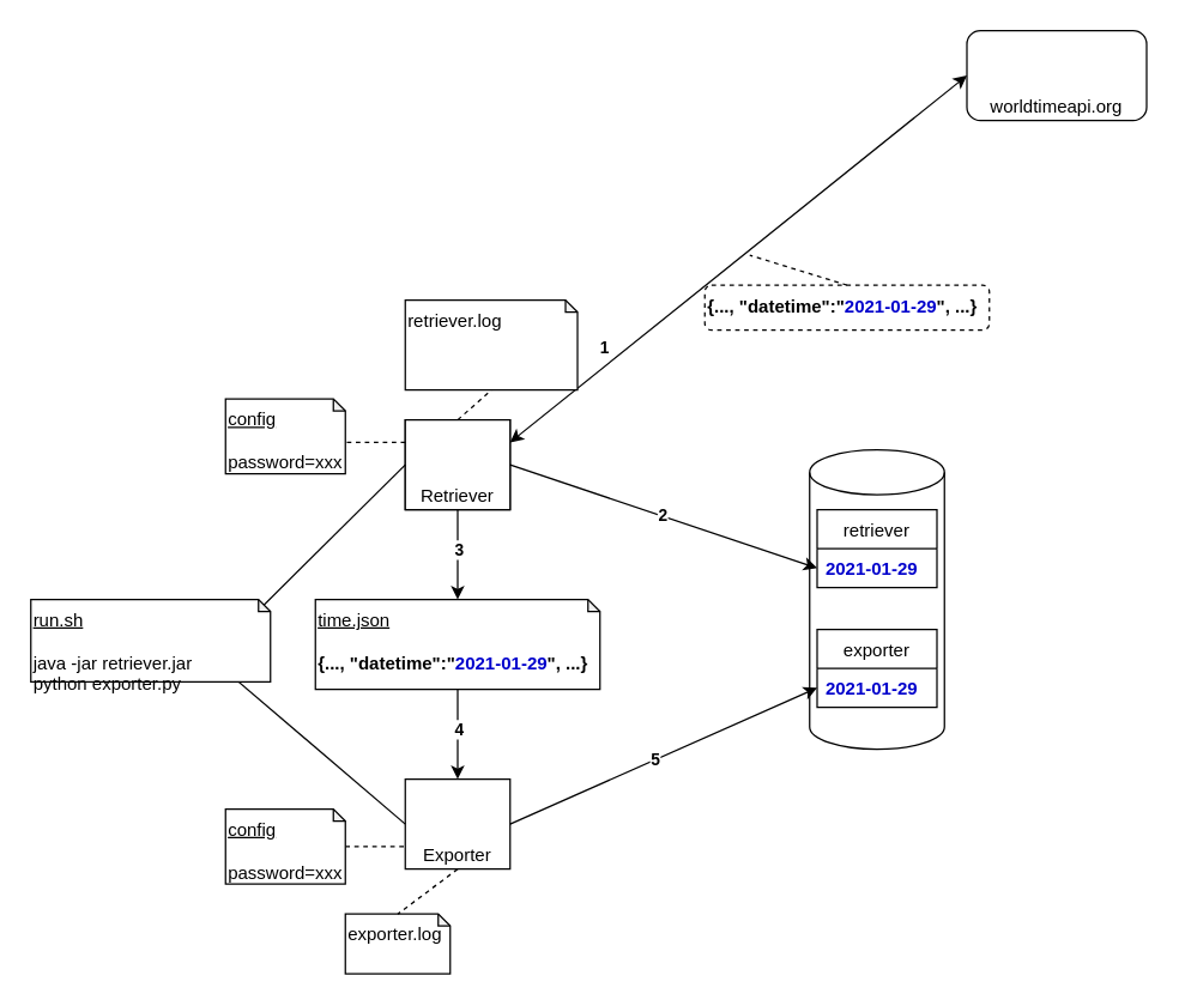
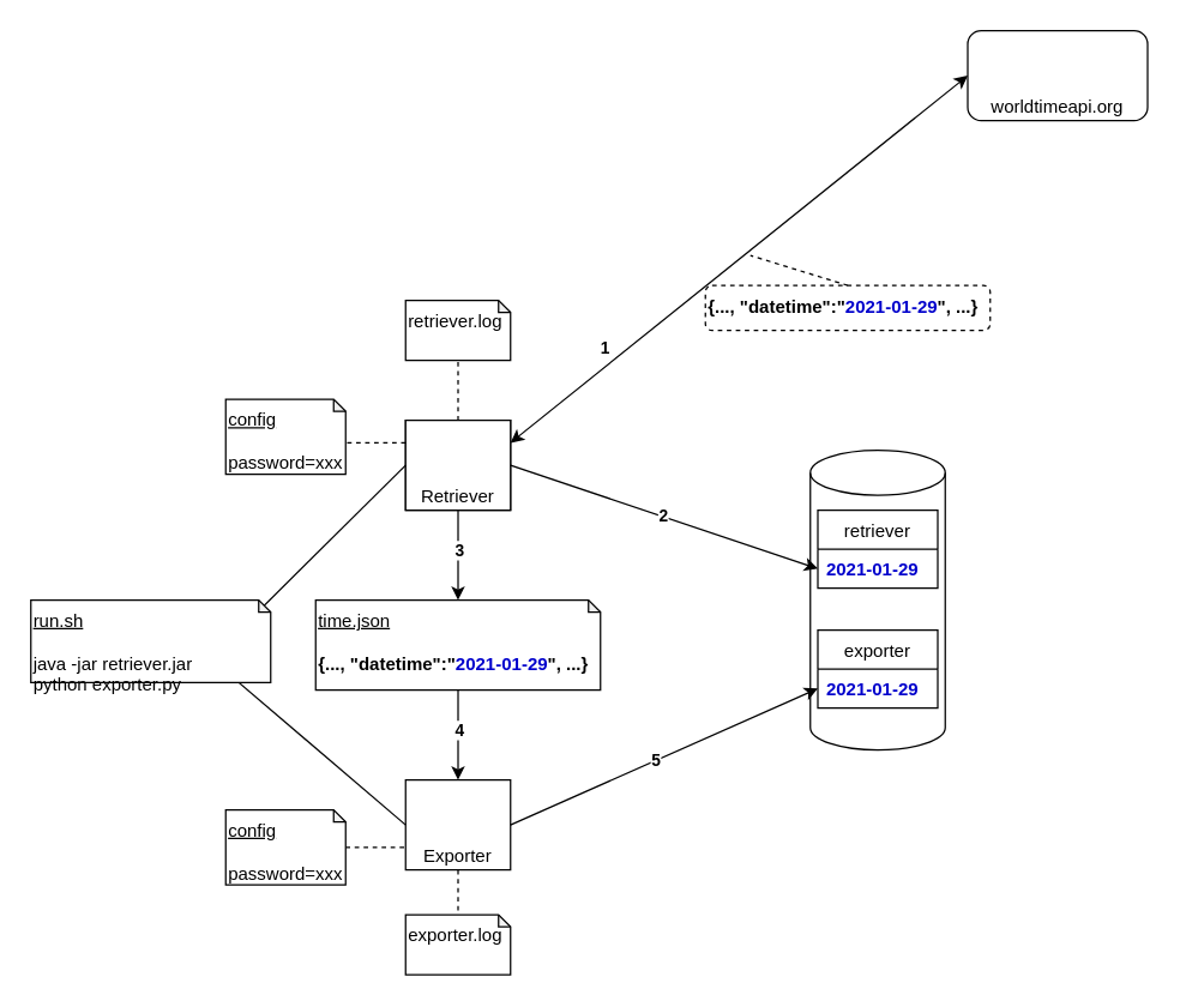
  <mxCell id="0" />
  <mxCell id="1" parent="0" />
  <mxCell id="2" value="" style="group;strokeWidth=1;strokeColor=#000000;" parent="1" vertex="1" connectable="0"><mxGeometry x="270" y="280" width="70" height="60" as="geometry" /></mxCell>
  <mxCell id="3" value="Retriever" style="rounded=0;whiteSpace=wrap;html=1;verticalAlign=bottom;" parent="2" vertex="1"><mxGeometry width="70" height="60" as="geometry" /></mxCell>
  <mxCell id="4" value="" style="shape=image;html=1;verticalAlign=top;verticalLabelPosition=bottom;labelBackgroundColor=#ffffff;imageAspect=0;aspect=fixed;image=https://cdn4.iconfinder.com/data/icons/logos-and-brands/512/181_Java_logo_logos-128.png" parent="2" vertex="1"><mxGeometry x="15" width="40" height="40" as="geometry" /></mxCell>
  <mxCell id="5" value="" style="group" parent="1" vertex="1" connectable="0"><mxGeometry x="270" y="520" width="70" height="60" as="geometry" /></mxCell>
  <mxCell id="6" value="Exporter" style="rounded=0;whiteSpace=wrap;html=1;verticalAlign=bottom;" parent="5" vertex="1"><mxGeometry width="70" height="60" as="geometry" /></mxCell>
  <mxCell id="7" value="" style="shape=image;html=1;verticalAlign=top;verticalLabelPosition=bottom;labelBackgroundColor=#ffffff;imageAspect=0;aspect=fixed;image=https://cdn4.iconfinder.com/data/icons/logos-and-brands/512/267_Python_logo-128.png" parent="5" vertex="1"><mxGeometry x="15" width="40" height="40" as="geometry" /></mxCell>
  <mxCell id="8" value="" style="group" parent="1" vertex="1" connectable="0"><mxGeometry x="540" y="300" width="90" height="200" as="geometry" /></mxCell>
  <mxCell id="9" value="" style="shape=cylinder3;whiteSpace=wrap;html=1;boundedLbl=1;backgroundOutline=1;size=15;" parent="8" vertex="1"><mxGeometry width="90" height="200" as="geometry" /></mxCell>
  <mxCell id="10" value="retriever" style="swimlane;fontStyle=0;childLayout=stackLayout;horizontal=1;startSize=26;fillColor=none;horizontalStack=0;resizeParent=1;resizeParentMax=0;resizeLast=0;collapsible=1;marginBottom=0;" parent="8" vertex="1"><mxGeometry x="5" y="40" width="80" height="52" as="geometry" /></mxCell>
  <mxCell id="11" value="2021-01-29" style="text;strokeColor=none;fillColor=none;align=left;verticalAlign=top;spacingLeft=4;spacingRight=4;overflow=hidden;rotatable=0;points=[[0,0.5],[1,0.5]];portConstraint=eastwest;fontColor=#0000CC;fontStyle=1" parent="10" vertex="1"><mxGeometry y="26" width="80" height="26" as="geometry" /></mxCell>
  <mxCell id="12" value="exporter" style="swimlane;fontStyle=0;childLayout=stackLayout;horizontal=1;startSize=26;fillColor=none;horizontalStack=0;resizeParent=1;resizeParentMax=0;resizeLast=0;collapsible=1;marginBottom=0;" parent="8" vertex="1"><mxGeometry x="5" y="120" width="80" height="52" as="geometry" /></mxCell>
  <mxCell id="13" value="2021-01-29" style="text;strokeColor=none;fillColor=none;align=left;verticalAlign=top;spacingLeft=4;spacingRight=4;overflow=hidden;rotatable=0;points=[[0,0.5],[1,0.5]];portConstraint=eastwest;fontStyle=1;fontColor=#0000CC;" parent="12" vertex="1"><mxGeometry y="26" width="80" height="26" as="geometry" /></mxCell>
  <mxCell id="14" style="rounded=0;orthogonalLoop=1;jettySize=auto;html=1;exitX=1;exitY=0.25;exitDx=0;exitDy=0;entryX=0;entryY=0.5;entryDx=0;entryDy=0;startArrow=classic;startFill=1;" parent="1" source="3" target="32" edge="1"><mxGeometry relative="1" as="geometry" /></mxCell>
  <mxCell id="15" value="&lt;b&gt;1&lt;/b&gt;" style="edgeLabel;html=1;align=center;verticalAlign=middle;resizable=0;points=[];" parent="14" vertex="1" connectable="0"><mxGeometry x="0.059" y="1" relative="1" as="geometry"><mxPoint x="-98.36" y="67.07" as="offset" /></mxGeometry></mxCell>
  <mxCell id="16" value="&lt;b&gt;2&lt;/b&gt;" style="edgeStyle=none;rounded=0;orthogonalLoop=1;jettySize=auto;html=1;exitX=1;exitY=0.5;exitDx=0;exitDy=0;entryX=0;entryY=0.5;entryDx=0;entryDy=0;" parent="1" source="3" target="11" edge="1"><mxGeometry relative="1" as="geometry" /></mxCell>
  <mxCell id="17" style="edgeStyle=none;rounded=0;orthogonalLoop=1;jettySize=auto;html=1;exitX=0.5;exitY=1;exitDx=0;exitDy=0;exitPerimeter=0;entryX=0.5;entryY=0;entryDx=0;entryDy=0;" parent="1" source="23" target="7" edge="1"><mxGeometry relative="1" as="geometry"><mxPoint x="305" y="460" as="sourcePoint" /></mxGeometry></mxCell>
  <mxCell id="18" value="&lt;b&gt;4&lt;/b&gt;" style="edgeLabel;html=1;align=center;verticalAlign=middle;resizable=0;points=[];" parent="17" vertex="1" connectable="0"><mxGeometry x="-0.133" relative="1" as="geometry"><mxPoint as="offset" /></mxGeometry></mxCell>
  <mxCell id="19" style="edgeStyle=none;rounded=0;orthogonalLoop=1;jettySize=auto;html=1;exitX=0.5;exitY=1;exitDx=0;exitDy=0;entryX=0.5;entryY=0;entryDx=0;entryDy=0;entryPerimeter=0;" parent="1" source="3" target="23" edge="1"><mxGeometry relative="1" as="geometry"><mxPoint x="305" y="400" as="targetPoint" /></mxGeometry></mxCell>
  <mxCell id="20" value="&lt;b&gt;3&lt;/b&gt;" style="edgeLabel;html=1;align=center;verticalAlign=middle;resizable=0;points=[];" parent="19" vertex="1" connectable="0"><mxGeometry x="-0.133" relative="1" as="geometry"><mxPoint as="offset" /></mxGeometry></mxCell>
  <mxCell id="21" style="edgeStyle=none;rounded=0;orthogonalLoop=1;jettySize=auto;html=1;exitX=1;exitY=0.5;exitDx=0;exitDy=0;entryX=0;entryY=0.5;entryDx=0;entryDy=0;" parent="1" source="6" target="13" edge="1"><mxGeometry relative="1" as="geometry" /></mxCell>
  <mxCell id="22" value="&lt;b&gt;5&lt;/b&gt;" style="edgeLabel;html=1;align=center;verticalAlign=middle;resizable=0;points=[];" parent="21" vertex="1" connectable="0"><mxGeometry x="-0.054" relative="1" as="geometry"><mxPoint as="offset" /></mxGeometry></mxCell>
  <mxCell id="23" value="&lt;u&gt;time.json&lt;br&gt;&lt;/u&gt;&lt;br&gt;&lt;b&gt;{..., &quot;datetime&quot;:&quot;&lt;font color=&quot;#0000cc&quot;&gt;2021-01-29&lt;/font&gt;&quot;, ...}&lt;/b&gt;" style="shape=note;whiteSpace=wrap;html=1;backgroundOutline=1;darkOpacity=0.05;verticalAlign=top;align=left;size=8;" parent="1" vertex="1"><mxGeometry x="210" y="400" width="190" height="60" as="geometry" /></mxCell>
  <mxCell id="24" style="edgeStyle=none;rounded=0;orthogonalLoop=1;jettySize=auto;html=1;exitX=0;exitY=0;exitDx=120;exitDy=39;exitPerimeter=0;entryX=0;entryY=0.5;entryDx=0;entryDy=0;endArrow=none;endFill=0;" parent="1" source="26" target="3" edge="1"><mxGeometry relative="1" as="geometry" /></mxCell>
  <mxCell id="25" style="edgeStyle=none;rounded=0;orthogonalLoop=1;jettySize=auto;html=1;exitX=0;exitY=0;exitDx=120;exitDy=39;exitPerimeter=0;entryX=0;entryY=0.5;entryDx=0;entryDy=0;endArrow=none;endFill=0;" parent="1" source="26" target="6" edge="1"><mxGeometry relative="1" as="geometry" /></mxCell>
  <mxCell id="26" value="&lt;u&gt;run.sh&lt;br&gt;&lt;/u&gt;&lt;br&gt;java -jar retriever.jar&lt;br&gt;python exporter.py" style="shape=note;whiteSpace=wrap;html=1;backgroundOutline=1;darkOpacity=0.05;verticalAlign=top;align=left;size=8;" parent="1" vertex="1"><mxGeometry x="20" y="400" width="160" height="55" as="geometry" /></mxCell>
- <mxCell id="27" value="retriever.log" style="shape=note;whiteSpace=wrap;html=1;backgroundOutline=1;darkOpacity=0.05;verticalAlign=top;align=left;size=8;" parent="1" vertex="1"><mxGeometry x="270" y="200" width="115" height="60" as="geometry" /></mxCell>
- <mxCell id="28" value="exporter.log" style="shape=note;whiteSpace=wrap;html=1;backgroundOutline=1;darkOpacity=0.05;verticalAlign=top;align=left;size=8;" parent="1" vertex="1"><mxGeometry x="230" y="610" width="70" height="40" as="geometry" /></mxCell>
+ <mxCell id="27" value="retriever.log" style="shape=note;whiteSpace=wrap;html=1;backgroundOutline=1;darkOpacity=0.05;verticalAlign=top;align=left;size=8;" parent="1" vertex="1"><mxGeometry x="270" y="200" width="70" height="40" as="geometry" /></mxCell>
+ <mxCell id="28" value="exporter.log" style="shape=note;whiteSpace=wrap;html=1;backgroundOutline=1;darkOpacity=0.05;verticalAlign=top;align=left;size=8;" parent="1" vertex="1"><mxGeometry x="270" y="610" width="70" height="40" as="geometry" /></mxCell>
  <mxCell id="29" style="edgeStyle=none;rounded=0;orthogonalLoop=1;jettySize=auto;html=1;exitX=0.5;exitY=1;exitDx=0;exitDy=0;entryX=0.5;entryY=0;entryDx=0;entryDy=0;entryPerimeter=0;endArrow=none;endFill=0;dashed=1;" parent="1" source="6" target="28" edge="1"><mxGeometry relative="1" as="geometry" /></mxCell>
  <mxCell id="30" style="edgeStyle=none;rounded=0;orthogonalLoop=1;jettySize=auto;html=1;exitX=0.5;exitY=0;exitDx=0;exitDy=0;entryX=0.5;entryY=1;entryDx=0;entryDy=0;entryPerimeter=0;endArrow=none;endFill=0;dashed=1;" parent="1" source="3" target="27" edge="1"><mxGeometry relative="1" as="geometry" /></mxCell>
  <mxCell id="31" value="" style="group" parent="1" vertex="1" connectable="0"><mxGeometry x="645" y="20" width="120" height="60" as="geometry" /></mxCell>
  <mxCell id="32" value="worldtimeapi.org" style="rounded=1;whiteSpace=wrap;html=1;verticalAlign=bottom;" parent="31" vertex="1"><mxGeometry width="120" height="60" as="geometry" /></mxCell>
  <mxCell id="33" value="" style="shape=image;html=1;verticalAlign=top;verticalLabelPosition=bottom;labelBackgroundColor=#ffffff;imageAspect=0;aspect=fixed;image=https://cdn1.iconfinder.com/data/icons/social-media-outline-6/128/SocialMedia_Website-Outline-128.png;dashed=1;strokeColor=#000000;strokeWidth=1;fontColor=#0000CC;align=left;" parent="31" vertex="1"><mxGeometry x="40" width="40" height="40" as="geometry" /></mxCell>
  <mxCell id="34" value="&lt;b&gt;{..., &quot;datetime&quot;:&quot;&lt;font color=&quot;#0000cc&quot;&gt;2021-01-29&lt;/font&gt;&quot;, ...}&lt;/b&gt;" style="rounded=1;whiteSpace=wrap;html=1;strokeColor=#000000;strokeWidth=1;align=left;dashed=1;" parent="1" vertex="1"><mxGeometry x="470" y="190" width="190" height="30" as="geometry" /></mxCell>
  <mxCell id="35" style="edgeStyle=none;rounded=0;orthogonalLoop=1;jettySize=auto;html=1;exitX=0.5;exitY=0;exitDx=0;exitDy=0;dashed=1;startArrow=none;startFill=0;endArrow=none;endFill=0;" parent="1" source="34" edge="1"><mxGeometry relative="1" as="geometry"><mxPoint x="500" y="170" as="targetPoint" /></mxGeometry></mxCell>
  <mxCell id="36" value="&lt;u&gt;config&lt;/u&gt;&lt;br&gt;&lt;br&gt;password=xxx" style="shape=note;whiteSpace=wrap;html=1;backgroundOutline=1;darkOpacity=0.05;verticalAlign=top;align=left;size=8;" parent="1" vertex="1"><mxGeometry x="150" y="266" width="80" height="50" as="geometry" /></mxCell>
  <mxCell id="37" style="edgeStyle=none;rounded=0;orthogonalLoop=1;jettySize=auto;html=1;exitX=0;exitY=0.25;exitDx=0;exitDy=0;entryX=0;entryY=0;entryDx=80;entryDy=29;entryPerimeter=0;dashed=1;startArrow=none;startFill=0;endArrow=none;endFill=0;fontColor=#CC0000;" parent="1" source="3" target="36" edge="1"><mxGeometry relative="1" as="geometry" /></mxCell>
  <mxCell id="38" style="edgeStyle=none;rounded=0;orthogonalLoop=1;jettySize=auto;html=1;entryX=0;entryY=0.75;entryDx=0;entryDy=0;dashed=1;startArrow=none;startFill=0;endArrow=none;endFill=0;fontColor=#CC0000;" parent="1" source="39" target="6" edge="1"><mxGeometry relative="1" as="geometry" /></mxCell>
  <mxCell id="39" value="&lt;u&gt;config&lt;/u&gt;&lt;br&gt;&lt;br&gt;password=xxx" style="shape=note;whiteSpace=wrap;html=1;backgroundOutline=1;darkOpacity=0.05;verticalAlign=top;align=left;size=8;" parent="1" vertex="1"><mxGeometry x="150" y="540" width="80" height="50" as="geometry" /></mxCell>
